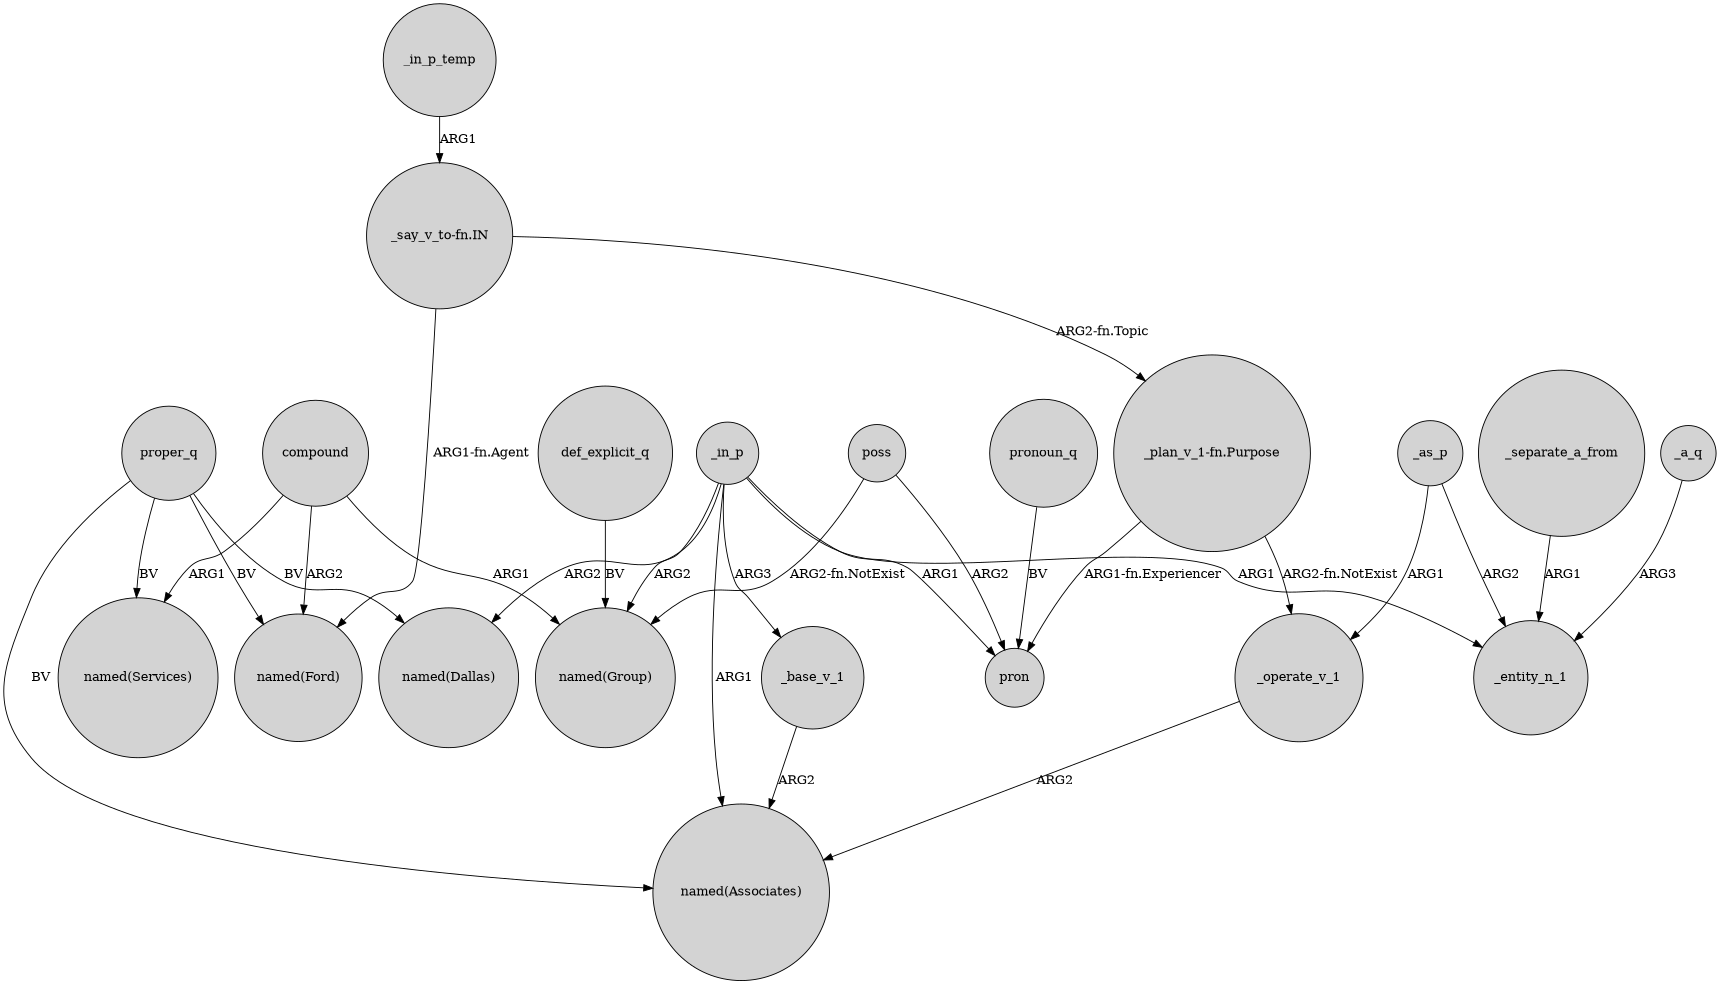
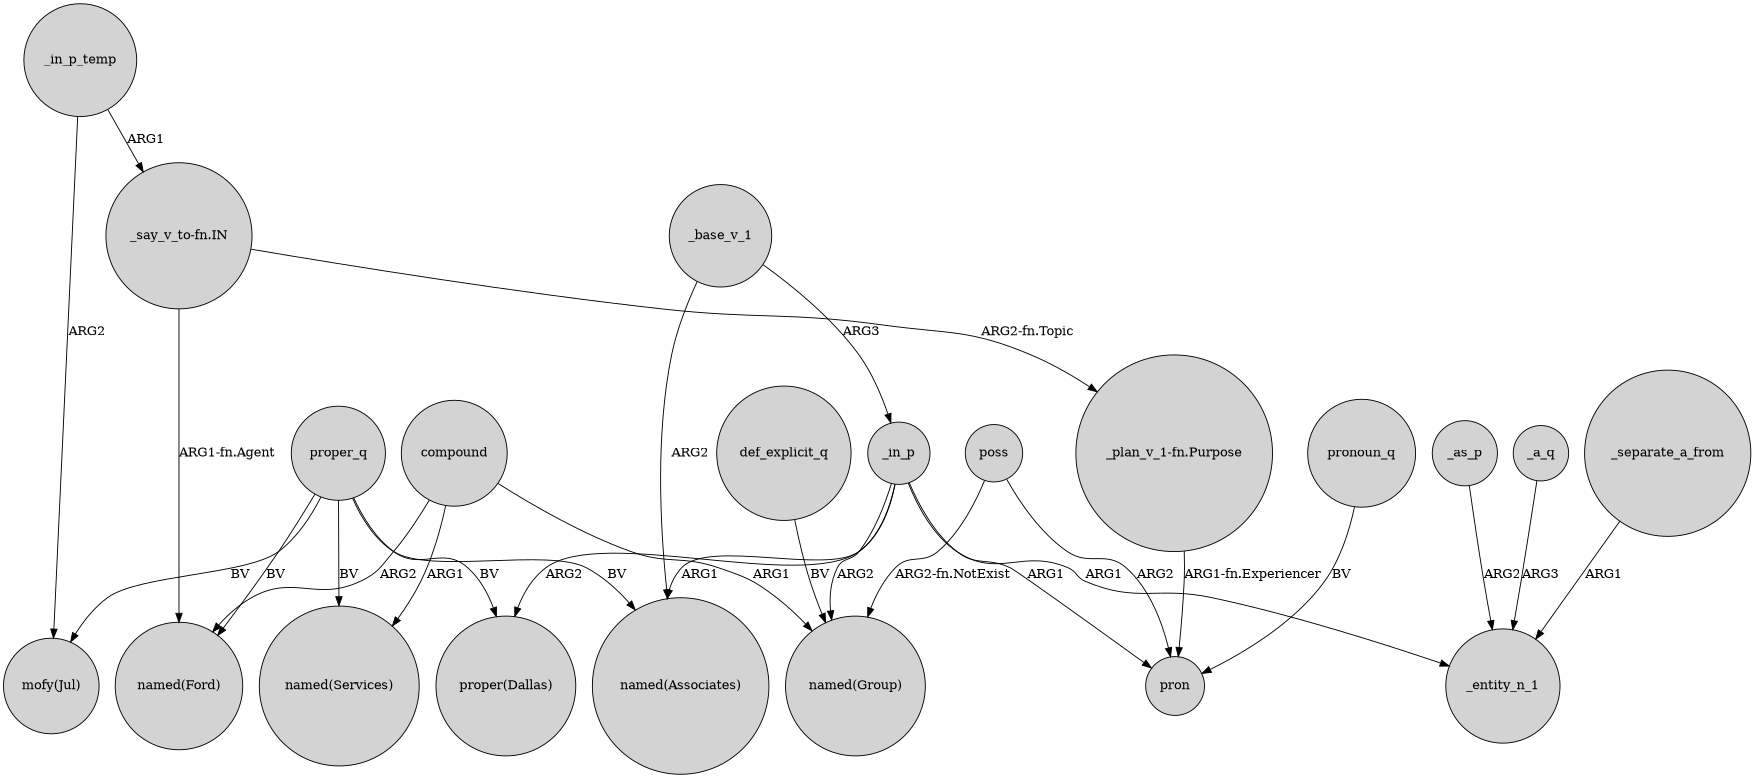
  digraph {
    node [shape=circle style=filled]
    "_say_v_to-fn.IN"
    "named(Ford)"
    "_plan_v_1-fn.Purpose"
    pron
-   _operate_v_1
    proper_q
+   "mofy(Jul)"
    "named(Services)"
    "named(Associates)"
-   "named(Dallas)"
+   "named(Dallas)" [label="proper(Dallas)"]
    poss
    "named(Group)"
    compound
    _in_p
    _entity_n_1
    def_explicit_q
    pronoun_q
    _in_p_temp
    _base_v_1
    _as_p
    _a_q
    _separate_a_from
    "_say_v_to-fn.IN" -> "named(Ford)" [label="ARG1-fn.Agent"]
    "_say_v_to-fn.IN" -> "_plan_v_1-fn.Purpose" [label="ARG2-fn.Topic"]
    "_plan_v_1-fn.Purpose" -> pron [label="ARG1-fn.Experiencer"]
-   "_plan_v_1-fn.Purpose" -> _operate_v_1 [label="ARG2-fn.NotExist"]
-   _operate_v_1 -> "named(Associates)" [label=ARG2]
    proper_q -> "named(Ford)" [label=BV]
+   proper_q -> "mofy(Jul)" [label=BV]
    proper_q -> "named(Services)" [label=BV]
    proper_q -> "named(Associates)" [label=BV]
    proper_q -> "named(Dallas)" [label=BV]
    poss -> pron [label=ARG2]
    poss -> "named(Group)" [label="ARG2-fn.NotExist"]
    compound -> "named(Ford)" [label=ARG2]
    compound -> "named(Services)" [label=ARG1]
    compound -> "named(Group)" [label=ARG1]
    _in_p -> pron [label=ARG1]
    _in_p -> "named(Associates)" [label=ARG1]
    _in_p -> "named(Dallas)" [label=ARG2]
    _in_p -> "named(Group)" [label=ARG2]
    _in_p -> _entity_n_1 [label=ARG1]
    def_explicit_q -> "named(Group)" [label=BV]
    pronoun_q -> pron [label=BV]
    _in_p_temp -> "_say_v_to-fn.IN" [label=ARG1]
+   _in_p_temp -> "mofy(Jul)" [label=ARG2]
    _base_v_1 -> "named(Associates)" [label=ARG2]
-   _in_p -> _base_v_1 [label=ARG3]
-   _as_p -> _operate_v_1 [label=ARG1]
+   _base_v_1 -> _in_p [label=ARG3]
    _as_p -> _entity_n_1 [label=ARG2]
    _a_q -> _entity_n_1 [label=ARG3]
    _separate_a_from -> _entity_n_1 [label=ARG1]
  }
